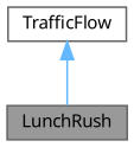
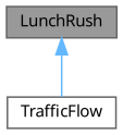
  digraph {
    fontname="Noto Sans"
    node [color=gray40 fontname="Noto Sans" fontsize=10 shape=box style=filled]
    n1 [fillcolor=grey60 fontcolor=black height=0.2 label=LunchRush width=0.4]
    n2 [fillcolor=white height=0.2 label=TrafficFlow width=0.4]
-   n2 -> n1 [color=steelblue1 dir=back fontname="Noto Sans" fontsize=10 labelfontname=Helvetica labelfontsize=10 style=solid]
+   n1 -> n2 [color=steelblue1 dir=back fontname="Noto Sans" fontsize=10 labelfontname=Helvetica labelfontsize=10 style=solid]
  }
